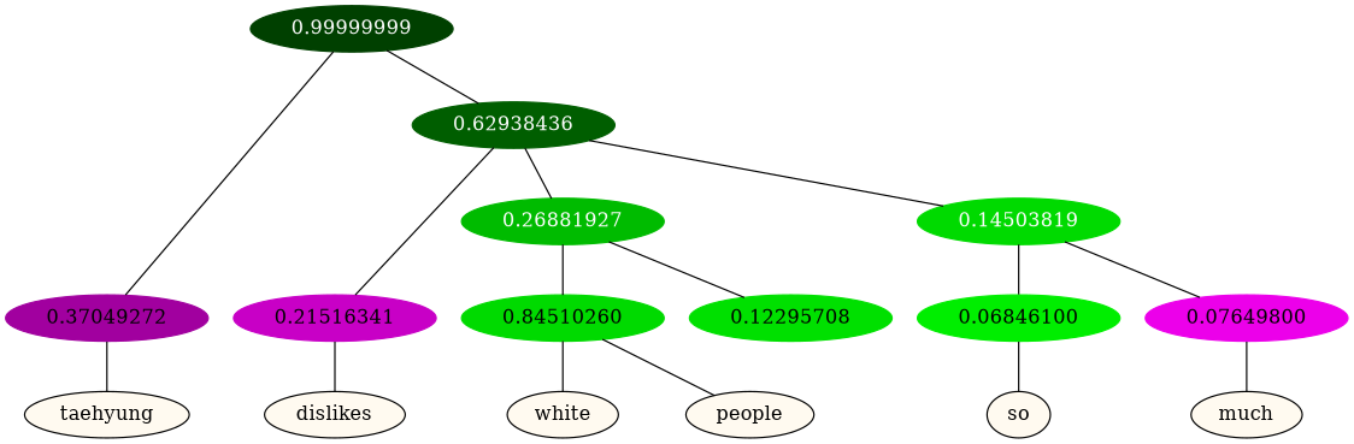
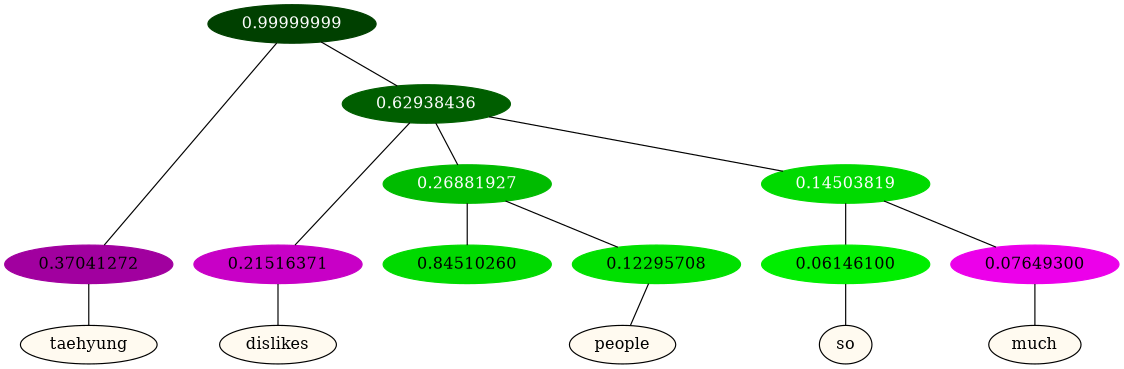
  graph {
    node [color=black format=png nodesep=0.001 ordering=out overlap_scaling=0.01 ranksep=0.001 style=filled]
    n1 [fillcolor=floralwhite height=0.15 label=taehyung style="filled,solid" width=0.15]
    n2 [fillcolor=floralwhite height=0.15 label=dislikes style="filled,solid" width=0.15]
-   n3 [fillcolor=floralwhite height=0.15 label=white style="filled,solid" width=0.15]
    n4 [fillcolor=floralwhite height=0.15 label=people style="filled,solid" width=0.15]
    n5 [fillcolor=floralwhite height=0.15 label=so style="filled,solid" width=0.15]
    n6 [fillcolor=floralwhite height=0.15 label=much style="filled,solid" width=0.15]
-   n7 [color="0.835 1.000 0.630" fontcolor=black height=0.15 label=0.37049272 width=0.15]
-   n8 [color="0.835 1.000 0.785" fontcolor=black height=0.15 label=0.21516341 width=0.15]
+   n7 [color="0.835 1.000 0.630" fontcolor=black height=0.15 label=0.37041272 width=0.15]
+   n8 [color="0.835 1.000 0.785" fontcolor=black height=0.15 label=0.21516371 width=0.15]
    n9 [color="0.334 1.000 0.855" fontcolor=black height=0.15 label=0.84510260 width=0.15]
    n10 [color="0.334 1.000 0.877" fontcolor=black height=0.15 label=0.12295708 width=0.15]
-   n11 [color="0.334 1.000 0.932" fontcolor=black height=0.15 label=0.06846100 width=0.15]
-   n12 [color="0.835 1.000 0.924" fontcolor=black height=0.15 label=0.07649800 width=0.15]
+   n11 [color="0.334 1.000 0.932" fontcolor=black height=0.15 label=0.06146100 width=0.15]
+   n12 [color="0.835 1.000 0.924" fontcolor=black height=0.15 label=0.07649300 width=0.15]
    n13 [color="0.334 1.000 0.250" fontcolor=grey99 height=0.15 label=0.99999999 width=0.15]
    n14 [color="0.334 1.000 0.371" fontcolor=grey99 height=0.15 label=0.62938436 width=0.15]
    n15 [color="0.334 1.000 0.731" fontcolor=grey99 height=0.15 label=0.26881927 width=0.15]
    n16 [color="0.334 1.000 0.855" fontcolor=grey99 height=0.15 label=0.14503819 width=0.15]
    subgraph sub_1 {
      rank=same
      n1
      n2
-     n3
      n4
      n5
      n6
    }
    subgraph sub_2 {
      rank=same
      n7
      n8
      n9
      n10
      n11
      n12
    }
    n7 -- n1
    n8 -- n2
-   n9 -- n3
-   n9 -- n4
+   n10 -- n4
    n11 -- n5
    n12 -- n6
    n13 -- n7
    n13 -- n14
    n14 -- n8
    n14 -- n15
    n14 -- n16
    n15 -- n9
    n15 -- n10
    n16 -- n11
    n16 -- n12
  }
